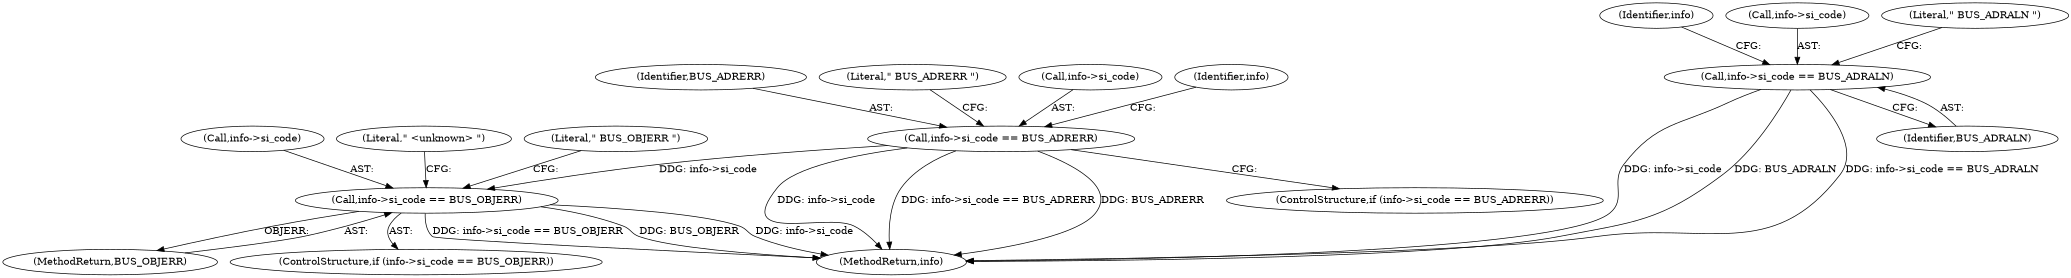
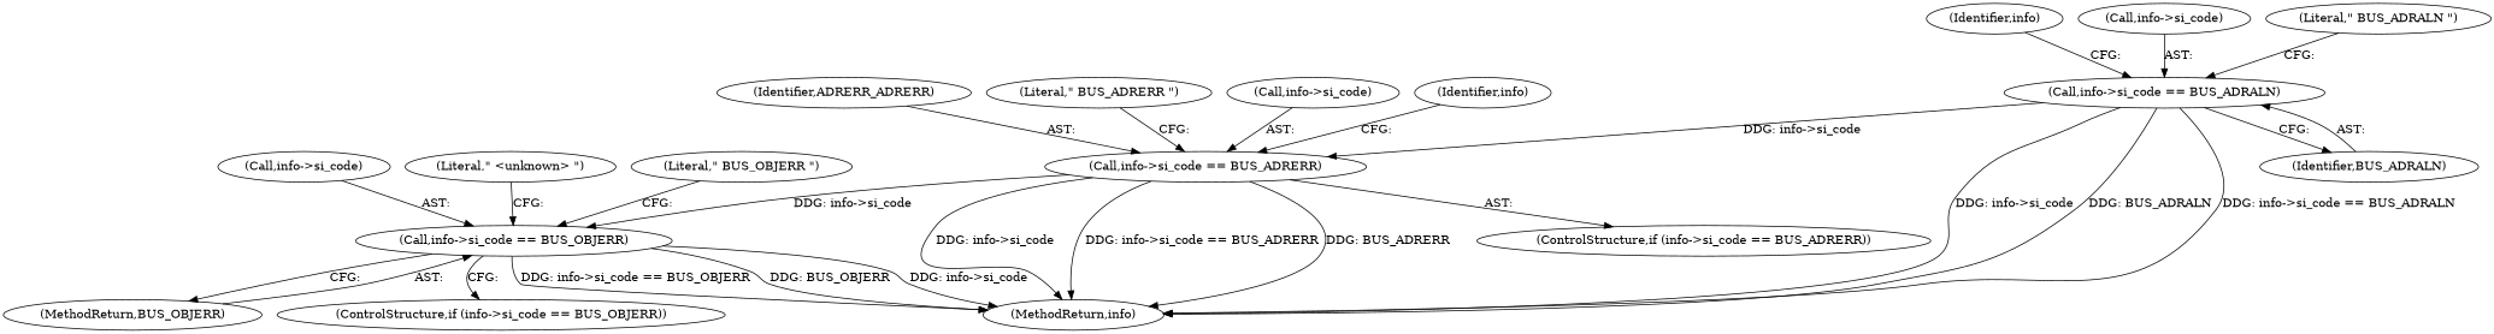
  digraph {
    n1 [label="(Call,info->si_code == BUS_ADRALN)"]
    n2 [label="(Call,info->si_code == BUS_ADRERR)"]
    n3 [label="(MethodReturn,info)"]
    n4 [label="(Identifier,BUS_ADRALN)"]
    n5 [label="(Call,info->si_code == BUS_OBJERR)"]
    n6 [label="(ControlStructure,if (info->si_code == BUS_ADRERR))"]
    n7 [label="(MethodReturn,BUS_OBJERR)"]
    n8 [label="(ControlStructure,if (info->si_code == BUS_OBJERR))"]
-   n9 [label="(Identifier,BUS_ADRERR)"]
+   n9 [label="(Identifier,ADRERR_ADRERR)"]
    n10 [label="(Call,info->si_code)"]
    n11 [label="(Literal,\" <unknown> \")"]
    n12 [label="(Literal,\" BUS_ADRERR \")"]
    n13 [label="(Identifier,info)"]
    n14 [label="(Call,info->si_code)"]
    n15 [label="(Literal,\" BUS_ADRALN \")"]
    n16 [label="(Call,info->si_code)"]
    n17 [label="(Identifier,info)"]
    n18 [label="(Literal,\" BUS_OBJERR \")"]
+   n1 -> n2 [label="DDG: info->si_code"]
    n1 -> n3 [label="DDG: info->si_code"]
    n1 -> n3 [label="DDG: BUS_ADRALN"]
    n1 -> n3 [label="DDG: info->si_code == BUS_ADRALN"]
    n1 -> n4 [label="CFG: "]
    n2 -> n3 [label="DDG: info->si_code"]
    n2 -> n3 [label="DDG: info->si_code == BUS_ADRERR"]
    n2 -> n3 [label="DDG: BUS_ADRERR"]
    n2 -> n5 [label="DDG: info->si_code"]
-   n2 -> n6 [label="CFG: "]
+   n2 -> n6 [label="AST: "]
    n4 -> n1 [label="AST: "]
    n5 -> n3 [label="DDG: info->si_code == BUS_OBJERR"]
    n5 -> n3 [label="DDG: BUS_OBJERR"]
    n5 -> n3 [label="DDG: info->si_code"]
-   n5 -> n7 [label="OBJERR: "]
-   n5 -> n8 [label="AST: "]
+   n5 -> n7 [label="CFG: "]
+   n5 -> n8 [label="CFG: "]
    n7 -> n5 [label="AST: "]
    n9 -> n2 [label="AST: "]
    n10 -> n5 [label="AST: "]
    n11 -> n5 [label="CFG: "]
    n12 -> n2 [label="CFG: "]
    n13 -> n1 [label="CFG: "]
    n14 -> n1 [label="AST: "]
    n15 -> n1 [label="CFG: "]
    n16 -> n2 [label="AST: "]
    n17 -> n2 [label="CFG: "]
    n18 -> n5 [label="CFG: "]
  }
